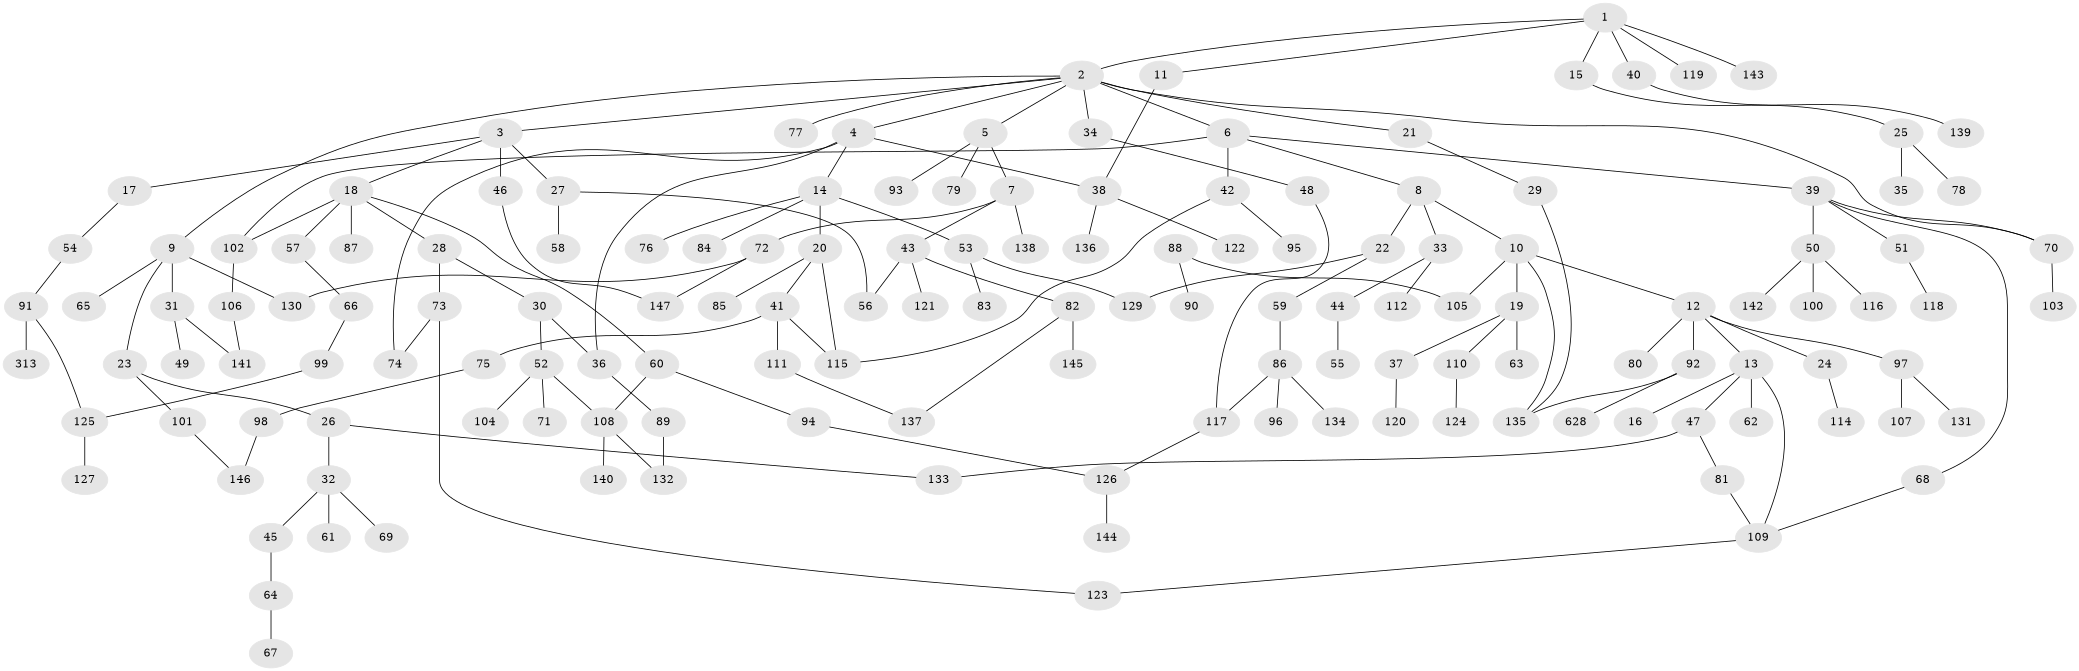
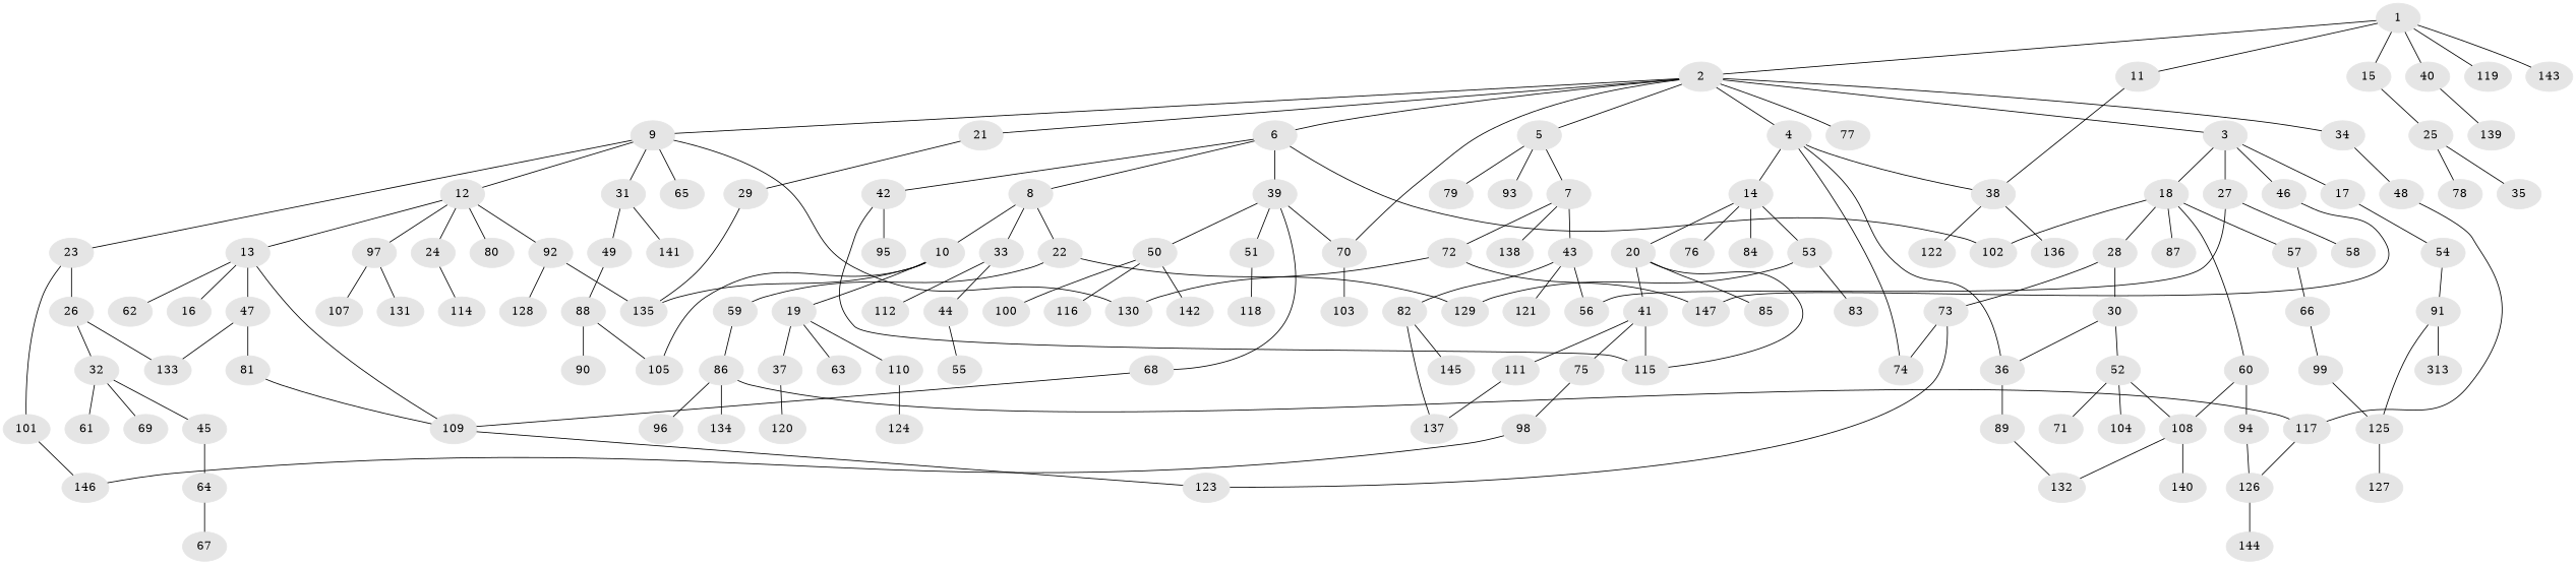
  graph {
    node [color=gray90 style=filled]
    1
    2
    11
    15
    40
    119
    143
    3
    4
    5
    6
    9
    21
    34
    70
    77
    38
    25
    139
    17
    18
    27
    46
    14
    36
    74
    7
    79
    93
    8
    39
    42
    102
    12
    23
    31
    65
    130
    29
    48
    103
    54
    28
    57
    60
    87
    56
    58
    147
    20
    53
    76
    84
    89
    122
    136
    43
    72
    138
    10
    22
    33
    50
    51
    68
    115
    95
-   106
    82
    121
    19
    105
    135
    59
    129
    44
    112
    13
    24
    80
    92
    97
    26
    101
    49
    141
    37
    63
    110
    16
    47
    62
    109
    114
-   128 [label=628]
+   128
    107
    131
    133
    81
    123
    41
    85
    83
    35
    78
    91
    30
    73
    66
    108
    94
    120
    124
    75
    111
    86
    32
    146
    45
    61
    69
    52
    71
    104
    88
    64
    55
    117
    132
    100
    116
    142
    118
    98
    137
    145
    67
    126
    90
    140
    n141 [label=313]
    125
    99
    96
    134
    127
    144
    1 -- 2
    1 -- 11
    1 -- 15
    1 -- 40
    1 -- 119
    1 -- 143
    2 -- 3
    2 -- 4
    2 -- 5
    2 -- 6
    2 -- 9
    2 -- 21
    2 -- 34
    2 -- 70
    2 -- 77
    11 -- 38
    15 -- 25
    40 -- 139
    3 -- 17
    3 -- 18
    3 -- 27
    3 -- 46
    4 -- 38
    4 -- 14
    4 -- 36
    4 -- 74
    5 -- 7
    5 -- 79
    5 -- 93
    6 -- 8
    6 -- 39
    6 -- 42
    6 -- 102
-   10 -- 12
+   9 -- 12
    9 -- 23
    9 -- 31
    9 -- 65
    9 -- 130
    21 -- 29
    34 -- 48
    70 -- 103
    38 -- 122
    38 -- 136
    25 -- 35
    25 -- 78
    17 -- 54
    18 -- 102
    18 -- 28
    18 -- 57
    18 -- 60
    18 -- 87
    27 -- 56
    27 -- 58
    46 -- 147
    14 -- 20
    14 -- 53
    14 -- 76
    14 -- 84
    36 -- 89
    7 -- 43
    7 -- 72
    7 -- 138
    8 -- 10
    8 -- 22
    8 -- 33
    39 -- 70
    39 -- 50
    39 -- 51
    39 -- 68
    42 -- 115
    42 -- 95
-   102 -- 106
    12 -- 13
    12 -- 24
    12 -- 80
    12 -- 92
    12 -- 97
    23 -- 26
    23 -- 101
    31 -- 49
    31 -- 141
    29 -- 135
    48 -- 117
    54 -- 91
    28 -- 30
    28 -- 73
    57 -- 66
    60 -- 108
    60 -- 94
    20 -- 115
    20 -- 41
    20 -- 85
    53 -- 129
    53 -- 83
    89 -- 132
    43 -- 56
    43 -- 82
    43 -- 121
    72 -- 130
    72 -- 147
    10 -- 19
    10 -- 105
    10 -- 135
    22 -- 59
    22 -- 129
    33 -- 44
    33 -- 112
    50 -- 100
    50 -- 116
    50 -- 142
    51 -- 118
    68 -- 109
-   106 -- 141
    82 -- 137
    82 -- 145
    19 -- 37
    19 -- 63
    19 -- 110
    59 -- 86
    44 -- 55
    13 -- 16
    13 -- 47
    13 -- 62
    13 -- 109
    24 -- 114
    92 -- 135
    92 -- 128
    97 -- 107
    97 -- 131
    26 -- 133
    26 -- 32
    101 -- 146
+   49 -- 88
    37 -- 120
    110 -- 124
    47 -- 133
    47 -- 81
    109 -- 123
    81 -- 109
    41 -- 115
    41 -- 75
    41 -- 111
    91 -- n141
    91 -- 125
    30 -- 36
    30 -- 52
    73 -- 74
    73 -- 123
    66 -- 99
    108 -- 132
    108 -- 140
    94 -- 126
    75 -- 98
    111 -- 137
    86 -- 117
    86 -- 96
    86 -- 134
    32 -- 45
    32 -- 61
    32 -- 69
    45 -- 64
    52 -- 108
    52 -- 71
    52 -- 104
    88 -- 105
    88 -- 90
    64 -- 67
    117 -- 126
    98 -- 146
    126 -- 144
    125 -- 127
    99 -- 125
  }
